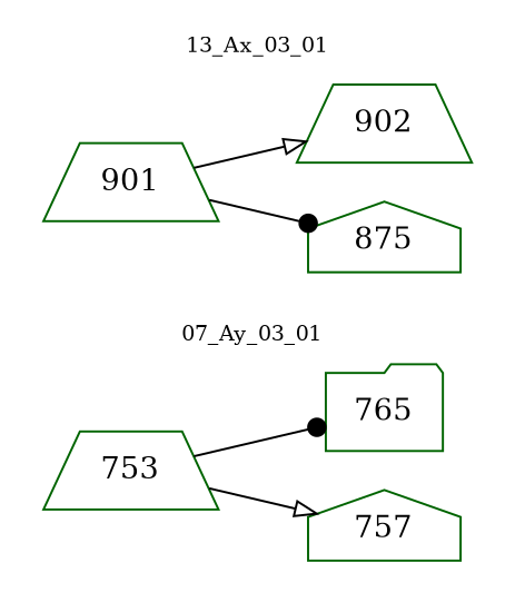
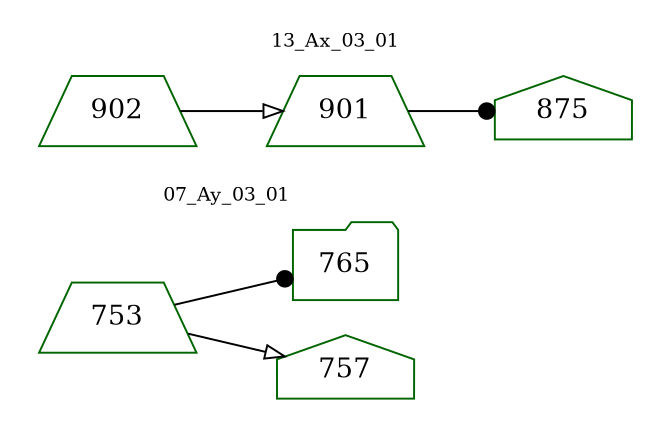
  digraph {
    rankdir=LR
    node [color=darkgreen shape=trapezium]
    edge [arrowhead=onormal color=black]
    n1 [label=753]
    n2 [label=757 shape=house]
    n3 [label=765 shape=folder]
    n4 [label=901]
    n5 [label=875 shape=house]
    n6 [label=902]
    subgraph cluster_1 {
      color=white
      fontsize=10
      label="07_Ay_03_01"
      n1
      n2
      n3
    }
    subgraph cluster_2 {
      color=white
      fontsize=10
      label="13_Ax_03_01"
      n4
      n5
      n6
    }
    n1 -> n2
    n1 -> n3 [arrowhead=dot]
    n4 -> n5 [arrowhead=dot]
-   n4 -> n6
+   n6 -> n4
  }
